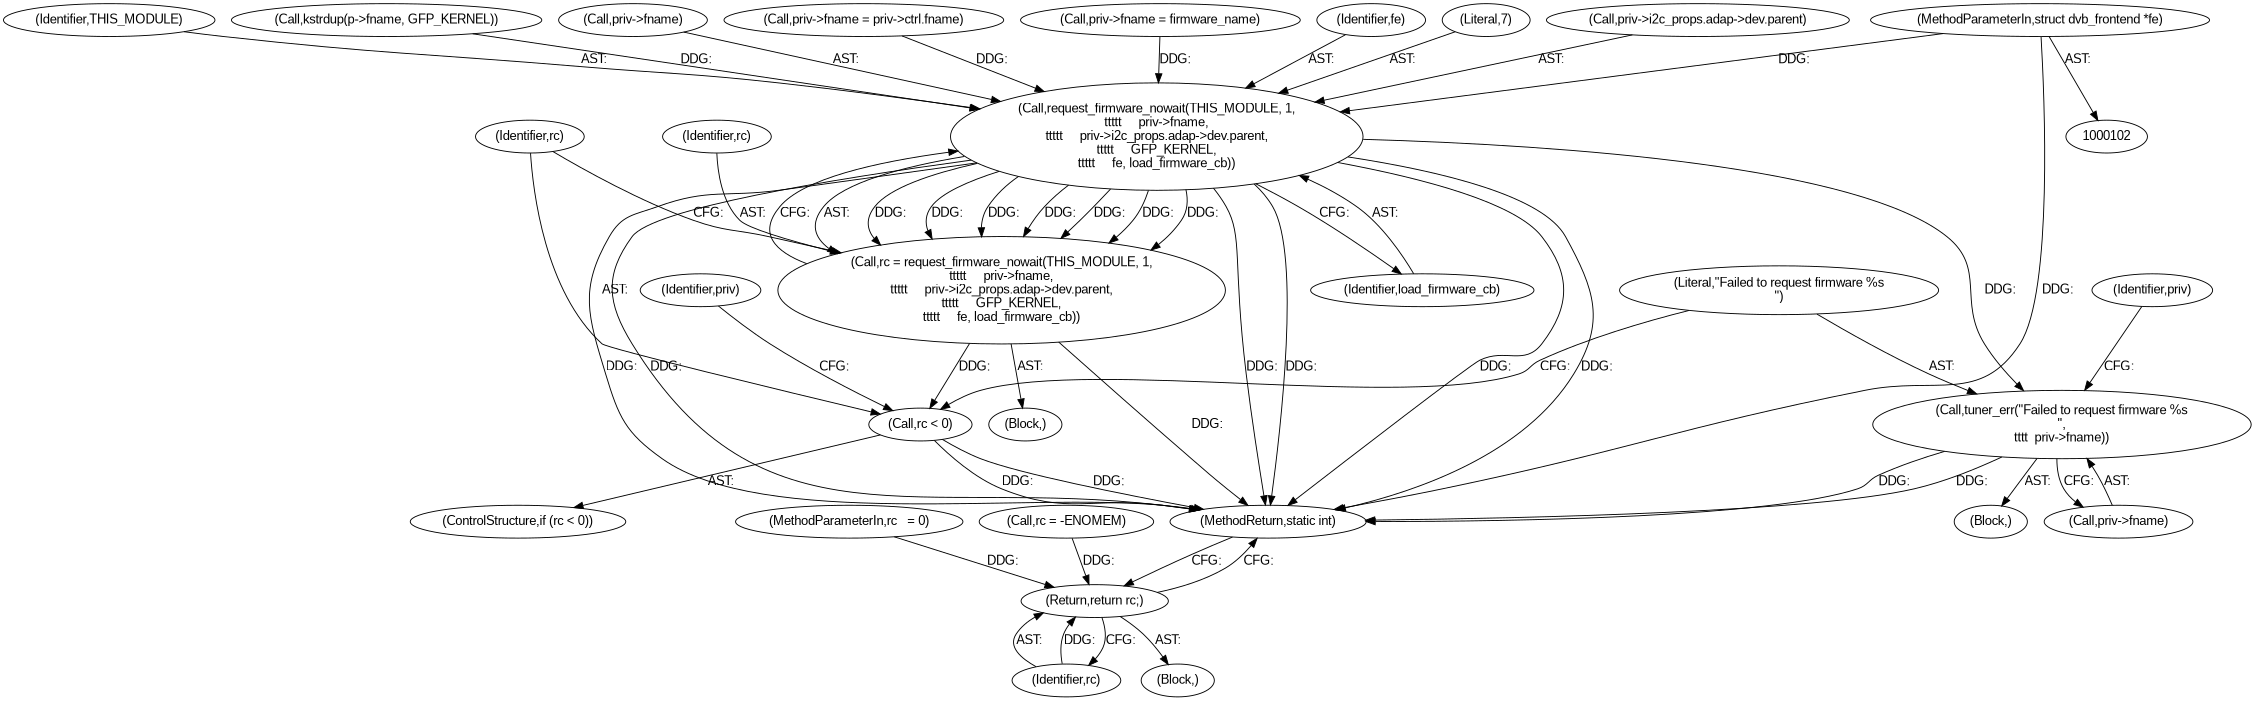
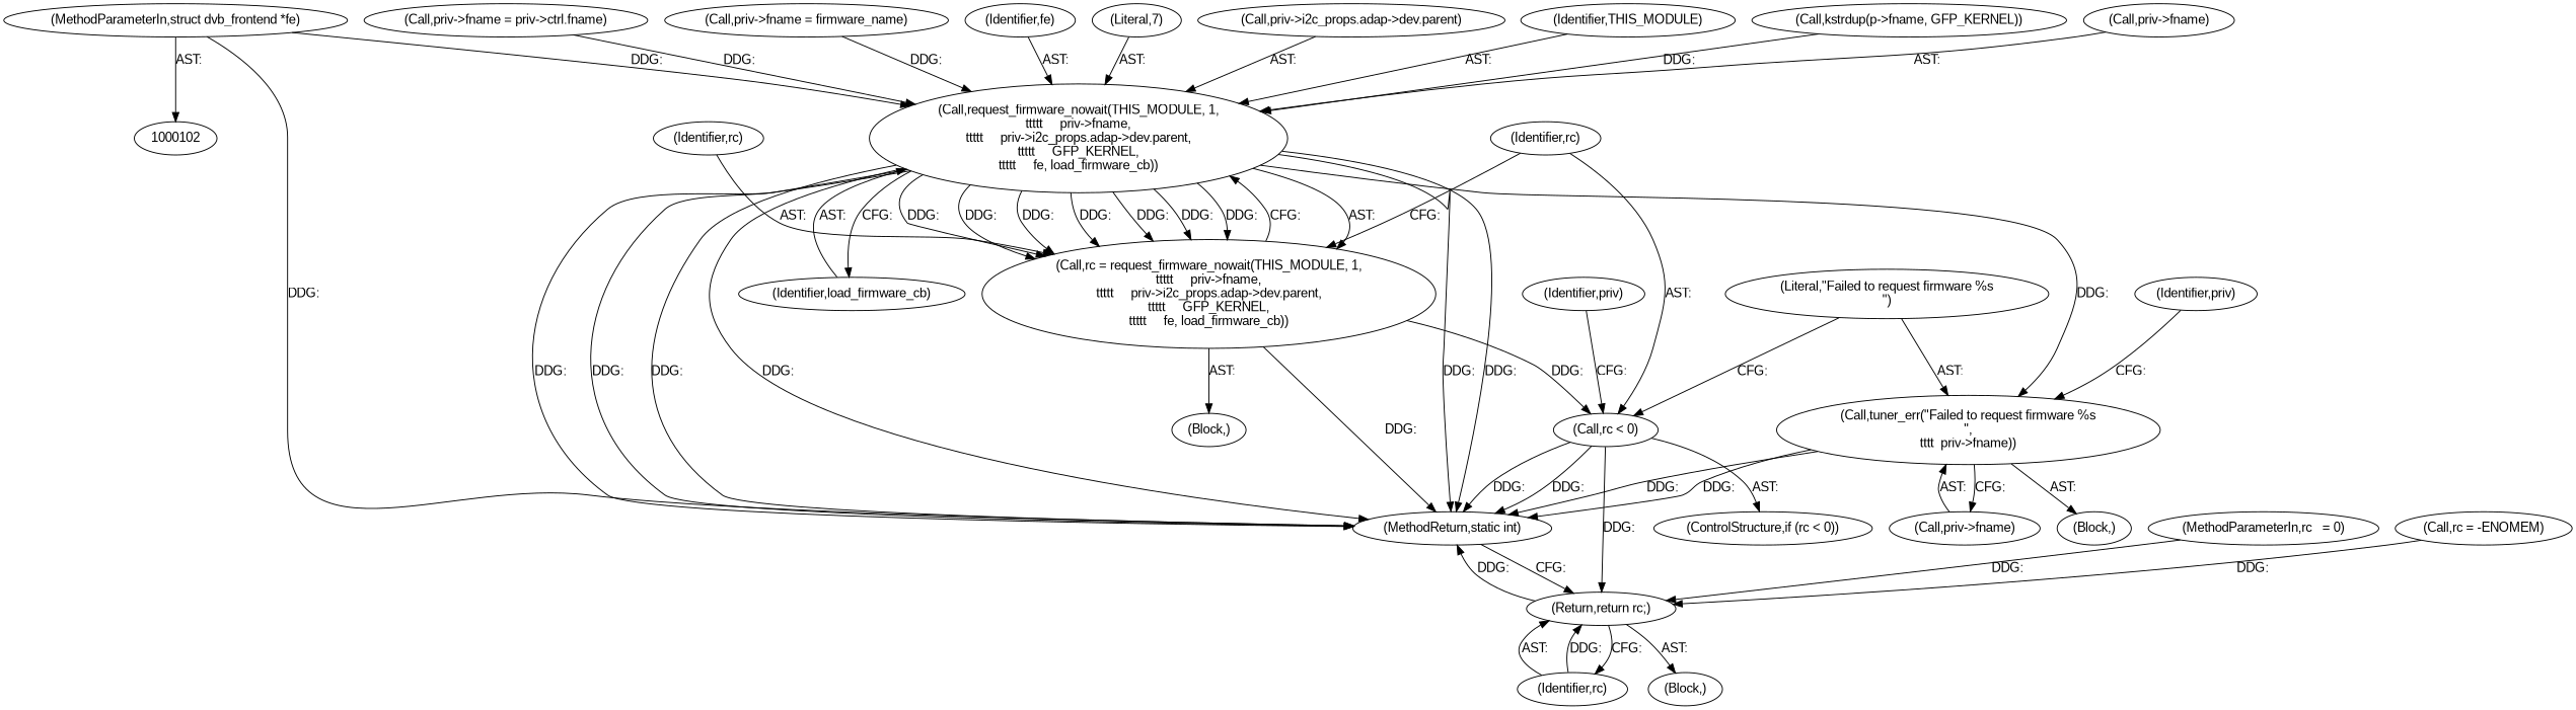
  digraph {
    fontname="Liberation Sans"
    node [fontname="Liberation Sans"]
    edge [fontname="Liberation Sans"]
    n1 [label="(MethodParameterIn,struct dvb_frontend *fe)"]
    n2 [label="(Call,request_firmware_nowait(THIS_MODULE, 1,\n\t\t\t\t\t     priv->fname,\n\t\t\t\t\t     priv->i2c_props.adap->dev.parent,\n\t\t\t\t\t     GFP_KERNEL,\n\t\t\t\t\t     fe, load_firmware_cb))"]
    n3 [label="(MethodReturn,static int)"]
    1000102
    n5 [label="(Call,rc = request_firmware_nowait(THIS_MODULE, 1,\n\t\t\t\t\t     priv->fname,\n\t\t\t\t\t     priv->i2c_props.adap->dev.parent,\n\t\t\t\t\t     GFP_KERNEL,\n\t\t\t\t\t     fe, load_firmware_cb))"]
    n6 [label="(Call,tuner_err(\"Failed to request firmware %s\n\",\n\t\t\t\t  priv->fname))"]
    n7 [label="(Identifier,load_firmware_cb)"]
    n8 [label="(Return,return rc;)"]
    n9 [label="(Call,rc < 0)"]
    n10 [label="(Block,)"]
    n11 [label="(Call,priv->fname)"]
    n12 [label="(Block,)"]
    n13 [label="(ControlStructure,if (rc < 0))"]
    n14 [label="(Identifier,rc)"]
    n15 [label="(Block,)"]
    n16 [label="(Call,priv->fname)"]
    n17 [label="(Call,priv->fname = priv->ctrl.fname)"]
    n18 [label="(Call,priv->fname = firmware_name)"]
    n19 [label="(Identifier,fe)"]
    n20 [label="(Identifier,priv)"]
    n21 [label="(MethodParameterIn,rc   = 0)"]
    n22 [label="(Literal,7)"]
    n23 [label="(Identifier,priv)"]
    n24 [label="(Identifier,rc)"]
    n25 [label="(Call,priv->i2c_props.adap->dev.parent)"]
    n26 [label="(Identifier,THIS_MODULE)"]
    n27 [label="(Call,rc = -ENOMEM)"]
    n28 [label="(Literal,\"Failed to request firmware %s\n\")"]
    n29 [label="(Identifier,rc)"]
    n30 [label="(Call,kstrdup(p->fname, GFP_KERNEL))"]
    n1 -> n2 [label="DDG: "]
    n1 -> n3 [label="DDG: "]
    n1 -> 1000102 [label="AST: "]
    n2 -> n3 [label="DDG: "]
    n2 -> n3 [label="DDG: "]
    n2 -> n3 [label="DDG: "]
    n2 -> n3 [label="DDG: "]
    n2 -> n3 [label="DDG: "]
    n2 -> n3 [label="DDG: "]
    n2 -> n5 [label="AST: "]
    n2 -> n5 [label="DDG: "]
    n2 -> n5 [label="DDG: "]
    n2 -> n5 [label="DDG: "]
    n2 -> n5 [label="DDG: "]
    n2 -> n5 [label="DDG: "]
    n2 -> n5 [label="DDG: "]
    n2 -> n5 [label="DDG: "]
    n2 -> n6 [label="DDG: "]
    n2 -> n7 [label="CFG: "]
    n3 -> n8 [label="CFG: "]
    n5 -> n2 [label="CFG: "]
    n5 -> n3 [label="DDG: "]
    n5 -> n9 [label="DDG: "]
    n5 -> n10 [label="AST: "]
    n6 -> n3 [label="DDG: "]
    n6 -> n3 [label="DDG: "]
    n6 -> n11 [label="CFG: "]
    n6 -> n12 [label="AST: "]
    n7 -> n2 [label="AST: "]
-   n8 -> n3 [label="CFG: "]
+   n8 -> n3 [label="DDG: "]
    n8 -> n14 [label="CFG: "]
    n8 -> n15 [label="AST: "]
    n9 -> n3 [label="DDG: "]
    n9 -> n3 [label="DDG: "]
+   n9 -> n8 [label="DDG: "]
    n9 -> n13 [label="AST: "]
    n11 -> n6 [label="AST: "]
    n14 -> n8 [label="AST: "]
    n14 -> n8 [label="DDG: "]
    n16 -> n2 [label="AST: "]
    n17 -> n2 [label="DDG: "]
    n18 -> n2 [label="DDG: "]
    n19 -> n2 [label="AST: "]
    n20 -> n9 [label="CFG: "]
    n21 -> n8 [label="DDG: "]
    n22 -> n2 [label="AST: "]
    n23 -> n6 [label="CFG: "]
    n24 -> n5 [label="AST: "]
    n25 -> n2 [label="AST: "]
    n26 -> n2 [label="AST: "]
    n27 -> n8 [label="DDG: "]
    n28 -> n6 [label="AST: "]
    n28 -> n9 [label="CFG: "]
    n29 -> n5 [label="CFG: "]
    n29 -> n9 [label="AST: "]
    n30 -> n2 [label="DDG: "]
  }
